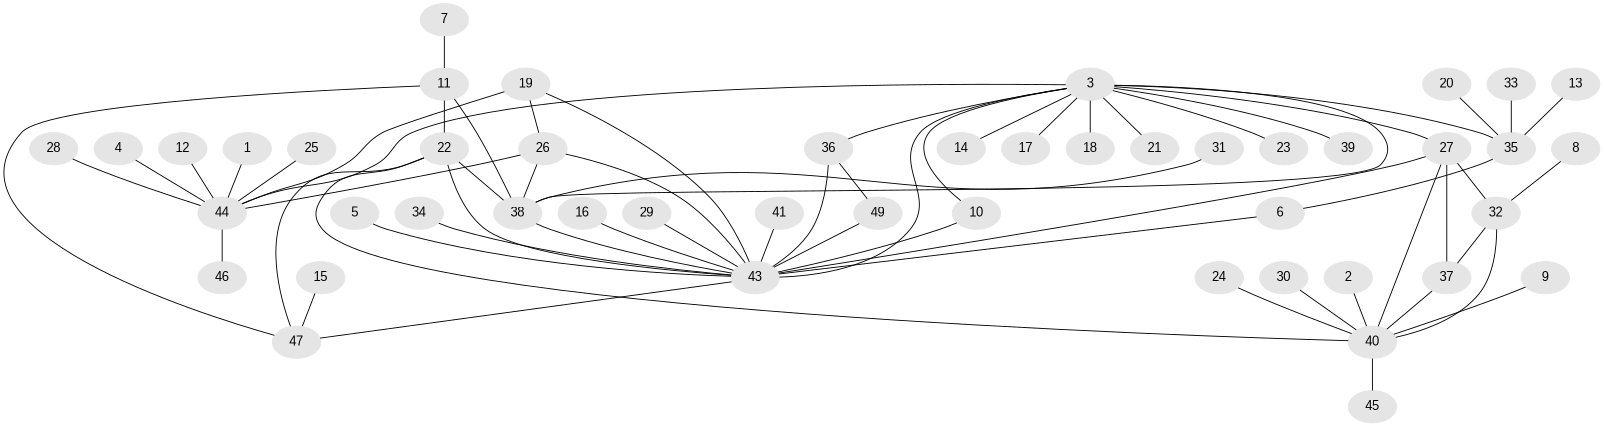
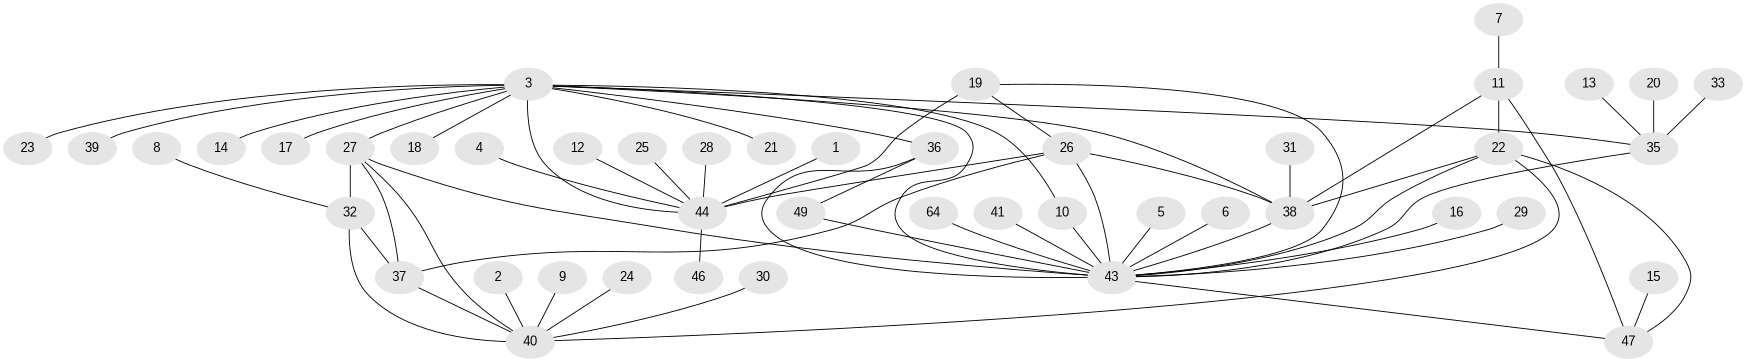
  graph {
    fontname="Liberation Sans"
    node [color=gray90 fontname="Liberation Sans" style=filled]
    edge [fontname="Liberation Sans" weight=1.0]
    1
    44
    46
    2
    40
-   45
    3
    10
    14
    17
    18
    21
    23
    27
    35
    36
    38
    39
    43
    32
    37
    n22 [label=49]
    47
    4
    5
    6
    7
    11
    22
    8
    9
    12
    13
    15
    16
    19
    26
    20
    24
    25
    28
    29
    30
    31
    33
-   34
+   34 [label=64]
    41
    1 -- 44
    44 -- 46
    2 -- 40
-   40 -- 45
    3 -- 44
    3 -- 10
    3 -- 14
    3 -- 17
    3 -- 18
    3 -- 21
    3 -- 23
    3 -- 27
    3 -- 35
    3 -- 36
    3 -- 38
    3 -- 39
    3 -- 43
    10 -- 43
    27 -- 40
    27 -- 43
    27 -- 32
    27 -- 37
-   35 -- 6
+   35 -- 43
    36 -- 43 [weight=2.0]
    36 -- n22
    38 -- 43
    43 -- 47
    32 -- 40
    32 -- 37
    37 -- 40
    n22 -- 43 [weight=2.0]
    4 -- 44
    5 -- 43
    6 -- 43
    7 -- 11
    11 -- 38
    11 -- 47
    11 -- 22
    22 -- 40
    22 -- 38
    22 -- 43
    22 -- 47
    8 -- 32
    9 -- 40
    12 -- 44
    13 -- 35
    15 -- 47
    16 -- 43
    19 -- 44 [weight=2.0]
    19 -- 43
    19 -- 26
    26 -- 44 [weight=2.0]
    26 -- 38
    26 -- 43
+   26 -- 37
    20 -- 35
    24 -- 40
    25 -- 44
    28 -- 44
    29 -- 43
    30 -- 40
    31 -- 38
    33 -- 35
    34 -- 43
    41 -- 43
  }
